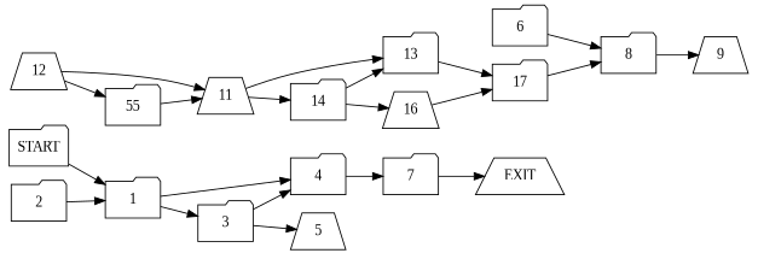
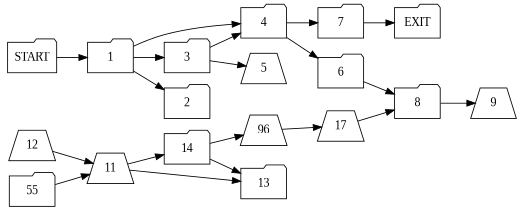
  digraph {
    fontname="Liberation Serif"
    rankdir=LR
    node [fontname="Liberation Serif" shape=folder]
    edge [fontname="Liberation Serif"]
    n1 [label=START]
    1
    2
    3
    4
-   n6 [label=EXIT shape=trapezium]
+   n6 [label=EXIT]
    5 [shape=trapezium]
    6
    7
    8
    9 [shape=trapezium]
    11 [shape=trapezium]
    13
    14
    12 [shape=trapezium]
    n16 [label=55]
-   17
-   16 [shape=trapezium]
+   17 [shape=trapezium]
+   16 [shape=trapezium label=96]
    n1 -> 1
-   2 -> 1
+   1 -> 2
    1 -> 3
    1 -> 4
    3 -> 4
    3 -> 5
+   4 -> 6
    4 -> 7
    6 -> 8
    7 -> n6
    8 -> 9
    11 -> 13
    11 -> 14
-   13 -> 17
    14 -> 13
    14 -> 16
    12 -> 11
-   12 -> n16
    n16 -> 11
    17 -> 8
    16 -> 17
  }
